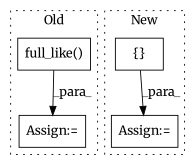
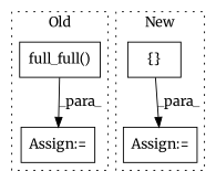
  digraph {
    fontname=Merriweather
    node [a=68 shape=box fontname=Merriweather]
    edge [fontname=Merriweather]
-   n1 [a=75 l="16,1" label="full_like()" s="9797,9820"]
+   n1 [a=75 l="16,1" label="full_full()" s="9797,9820"]
    n2 [l=3 label="Assign:=" s=9783]
    n3 [a=59 l="2,1" label="{}" s="9650,9650"]
    n4 [l=4 label="Assign:=" s=9837]
    subgraph cluster_1 {
      label=Old
      style=dotted
      n1
      n2
    }
    subgraph cluster_2 {
      label=New
      style=dotted
      n3
      n4
    }
    n1 -> n2 [label=_para_]
    n3 -> n4 [label=_para_]
  }
